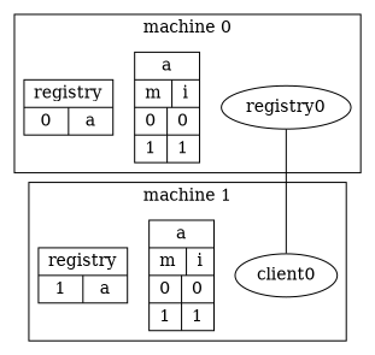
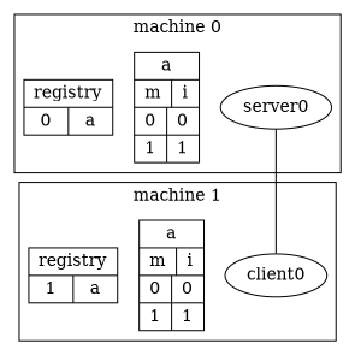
  graph {
    node [shape=record]
    client0 [shape=""]
    n2 [label="{a | {m|i} | {0|0} | {1|1} }"]
    n3 [label="{registry | {1 | a}}"]
-   server0 [label=registry0 shape=""]
+   server0 [shape=""]
    n5 [label="{a | {m|i} | {0|0} | {1|1} }"]
    n6 [label="{registry | {0 | a}}"]
    subgraph cluster_1 {
      label="machine 1"
      client0
      n2
      n3
    }
    subgraph cluster_2 {
      label="machine 0"
      server0
      n5
      n6
    }
    server0 -- client0
  }
